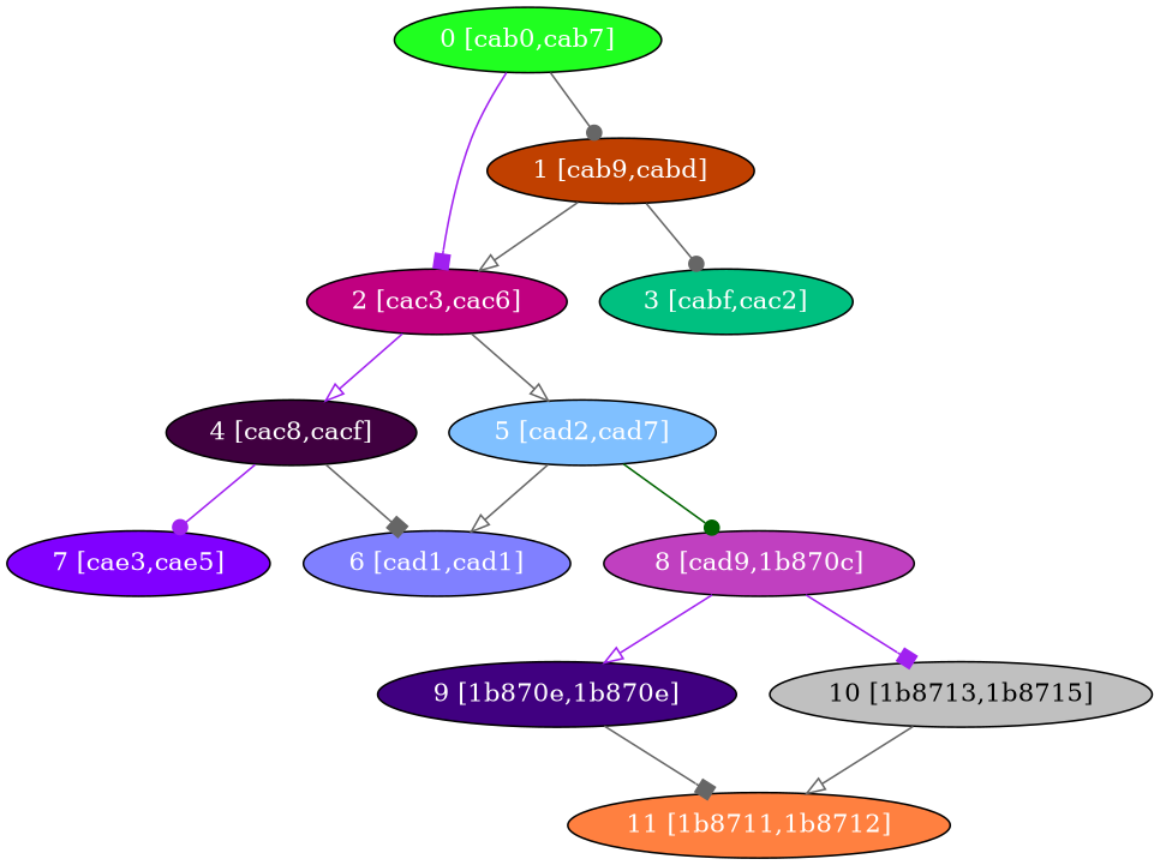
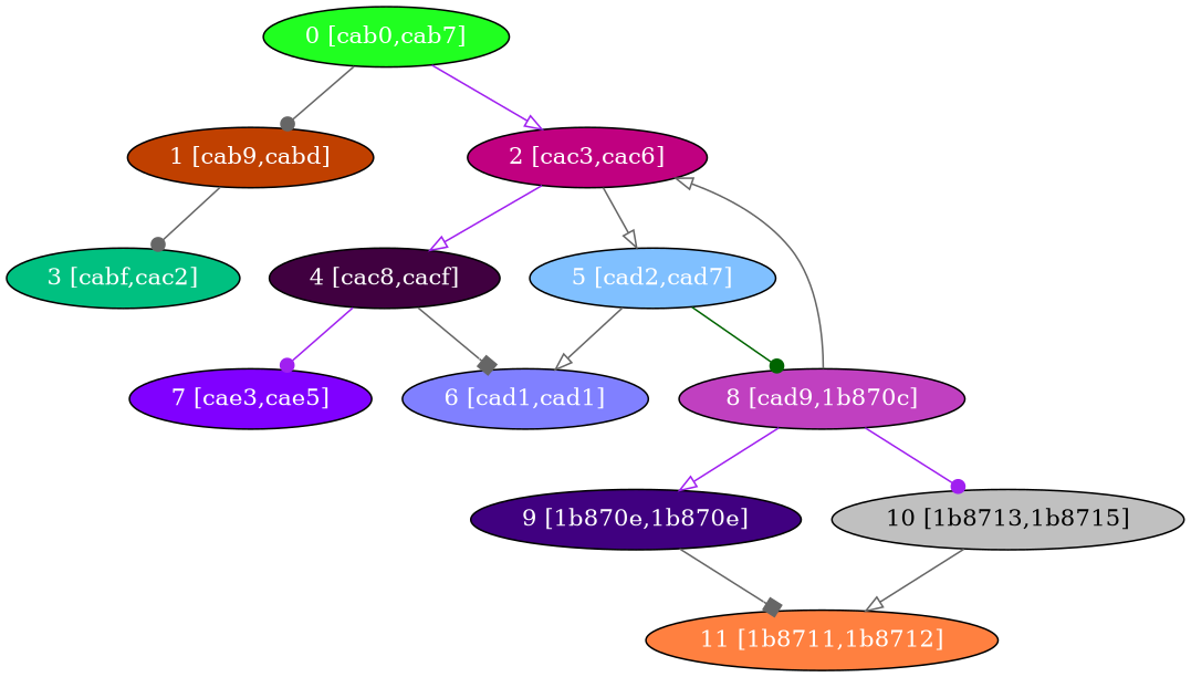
  digraph {
    node [fontcolor="#ffffff" shape=oval style=filled]
    edge [arrowhead=onormal color=gray40]
    n1 [fillcolor="#20FF20" label="0 [cab0,cab7]"]
    n2 [fillcolor="#C04000" label="1 [cab9,cabd]"]
    n3 [fillcolor="#C00080" label="2 [cac3,cac6]"]
    n4 [fillcolor="#00C080" label="3 [cabf,cac2]"]
    n5 [fillcolor="#400040" label="4 [cac8,cacf]"]
    n6 [fillcolor="#80C0FF" label="5 [cad2,cad7]"]
    n7 [fillcolor="#8080FF" label="6 [cad1,cad1]"]
    n8 [fillcolor="#8000FF" label="7 [cae3,cae5]"]
    n9 [fillcolor="#C040C0" label="8 [cad9,1b870c]"]
    n10 [fillcolor="#400080" label="9 [1b870e,1b870e]"]
    n11 [fillcolor="#C0C0C0" fontcolor="#000000" label="10 [1b8713,1b8715]"]
    n12 [fillcolor="#FF8040" label="11 [1b8711,1b8712]"]
    n1 -> n2 [arrowhead=dot]
-   n1 -> n3 [arrowhead=box color=purple]
-   n2 -> n3
+   n1 -> n3 [color=purple]
+   n9 -> n3
    n2 -> n4 [arrowhead=dot]
    n3 -> n5 [color=purple]
    n3 -> n6
    n5 -> n7 [arrowhead=box]
    n5 -> n8 [arrowhead=dot color=purple]
    n6 -> n7
    n6 -> n9 [arrowhead=dot color=darkgreen]
    n9 -> n10 [color=purple]
-   n9 -> n11 [arrowhead=box color=purple]
+   n9 -> n11 [arrowhead=dot color=purple]
    n10 -> n12 [arrowhead=box]
    n11 -> n12
  }
